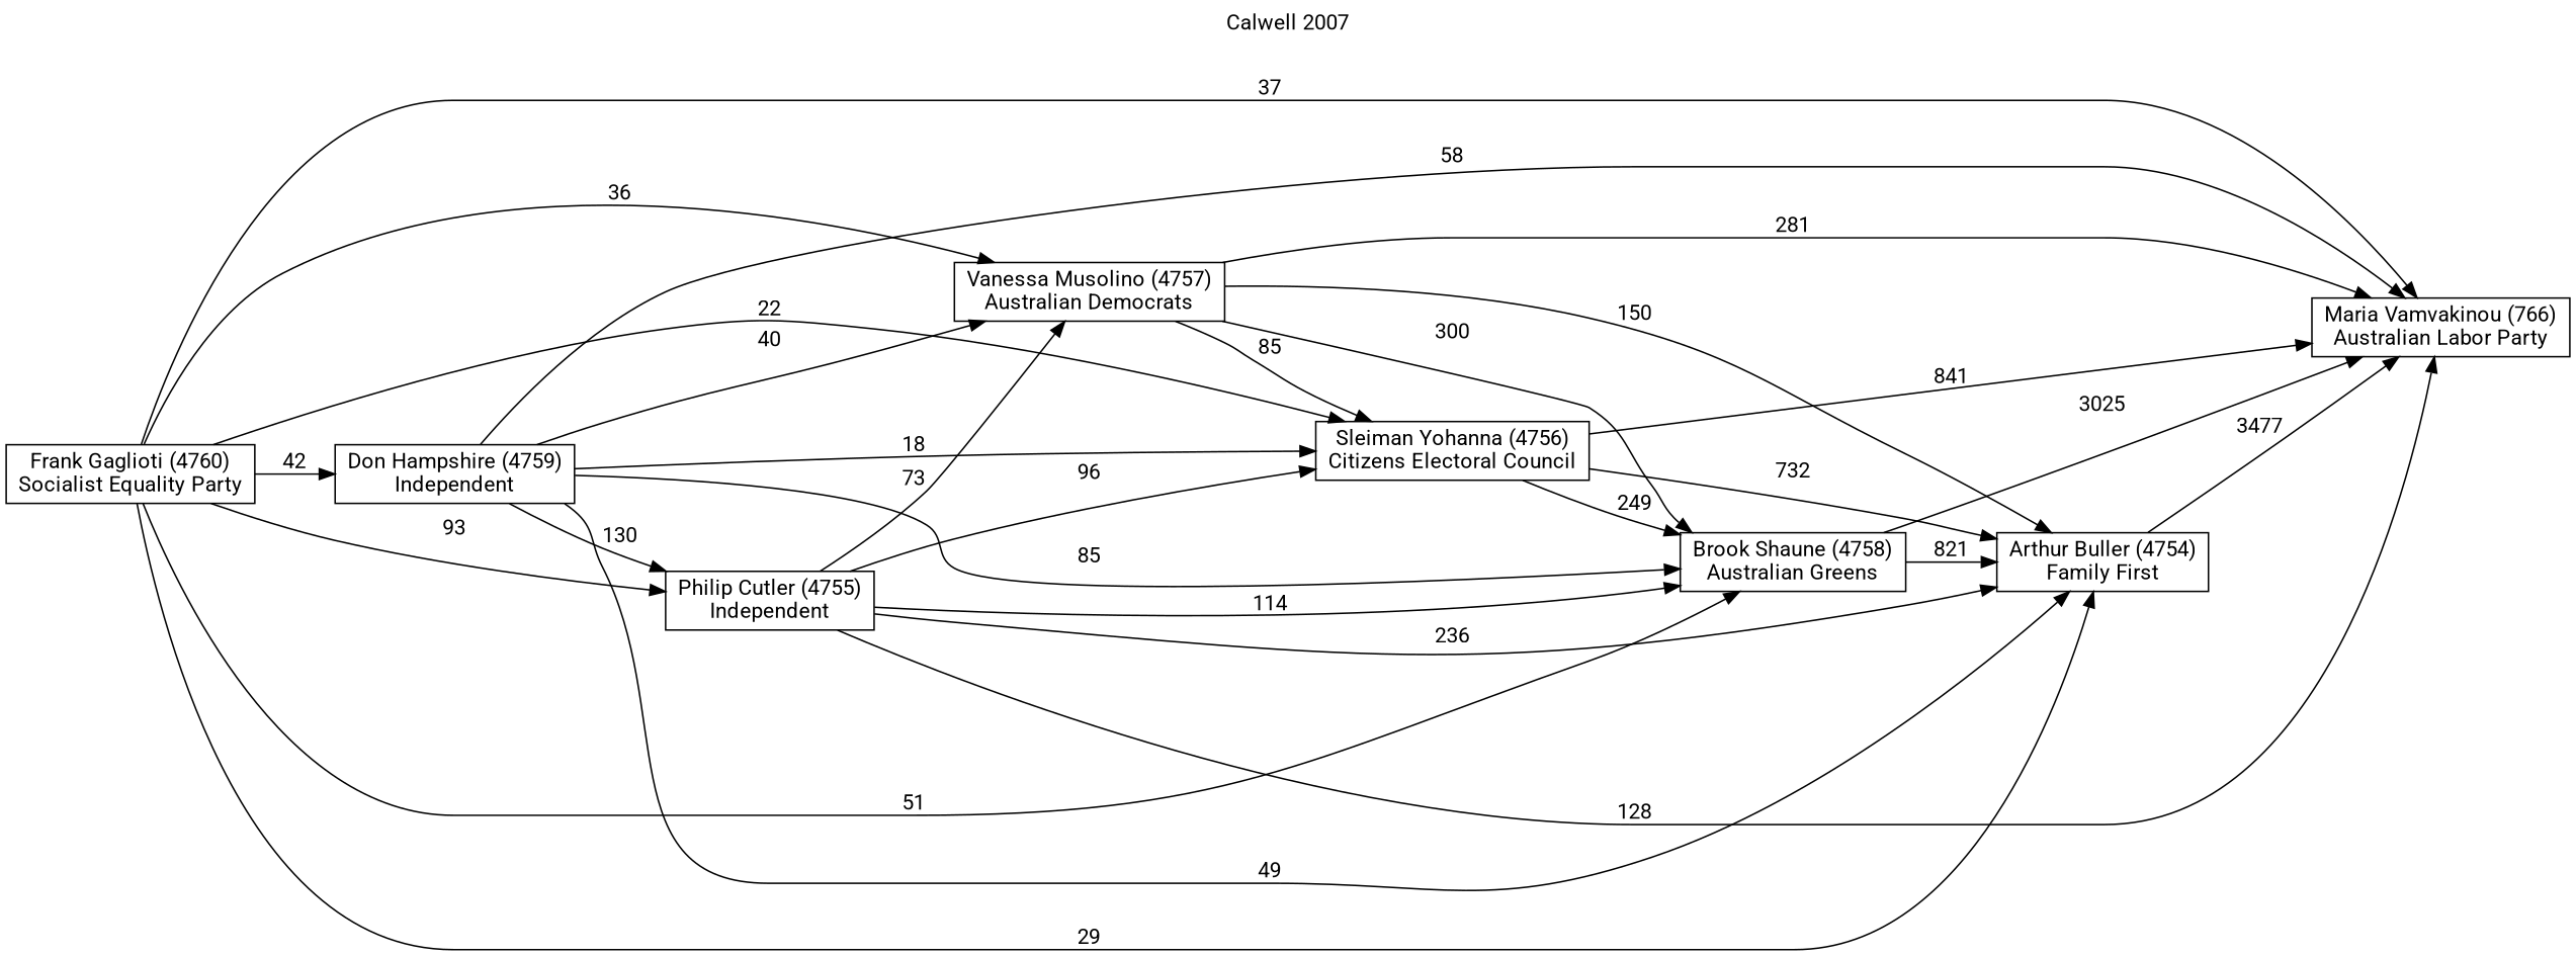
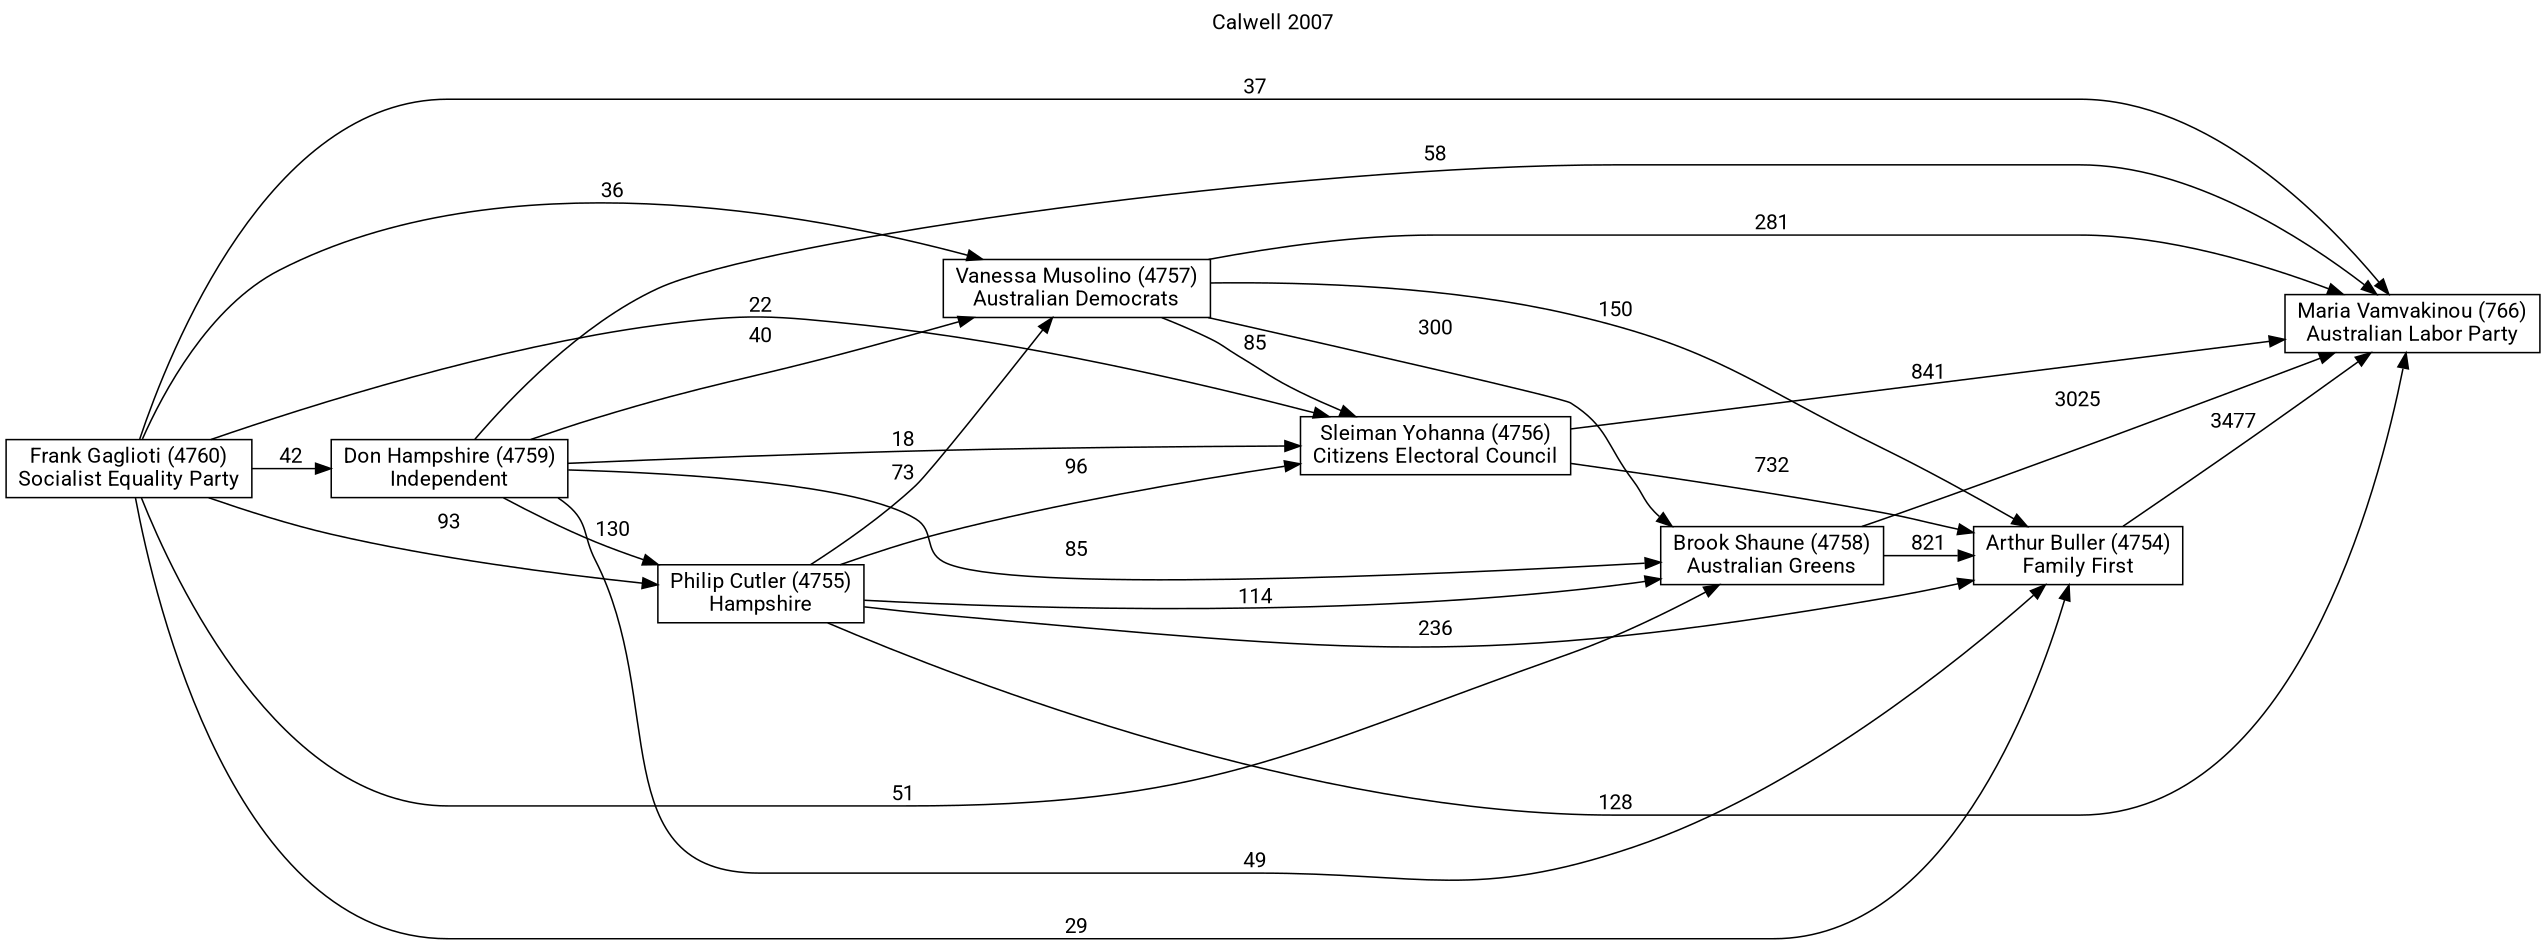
  digraph {
    fontname=Roboto
    label="Calwell 2007"
    labelloc=t
    mclimit=10
    rankdir=LR
    node [fontname=Roboto shape=box]
    edge [fontname=Roboto]
    n1 [label="Arthur Buller (4754)\nFamily First"]
    n2 [label="Maria Vamvakinou (766)\nAustralian Labor Party"]
    n3 [label="Brook Shaune (4758)\nAustralian Greens"]
    n4 [label="Don Hampshire (4759)\nIndependent"]
-   n5 [label="Philip Cutler (4755)\nIndependent"]
+   n5 [label="Philip Cutler (4755)\nHampshire"]
    n6 [label="Sleiman Yohanna (4756)\nCitizens Electoral Council"]
    n7 [label="Vanessa Musolino (4757)\nAustralian Democrats"]
    n8 [label="Frank Gaglioti (4760)\nSocialist Equality Party"]
    n1 -> n2 [label=3477]
    n3 -> n1 [label=821]
    n3 -> n2 [label=3025]
    n4 -> n1 [label=49]
    n4 -> n2 [label=58]
    n4 -> n3 [label=85]
    n4 -> n5 [label=130]
    n4 -> n6 [label=18]
    n4 -> n7 [label=40]
    n5 -> n1 [label=236]
    n5 -> n2 [label=128]
    n5 -> n3 [label=114]
    n5 -> n6 [label=96]
    n5 -> n7 [label=73]
    n6 -> n1 [label=732]
    n6 -> n2 [label=841]
-   n6 -> n3 [label=249]
    n7 -> n1 [label=150]
    n7 -> n2 [label=281]
    n7 -> n3 [label=300]
    n7 -> n6 [label=85]
    n8 -> n1 [label=29]
    n8 -> n2 [label=37]
    n8 -> n3 [label=51]
    n8 -> n4 [label=42]
    n8 -> n5 [label=93]
    n8 -> n6 [label=22]
    n8 -> n7 [label=36]
  }
